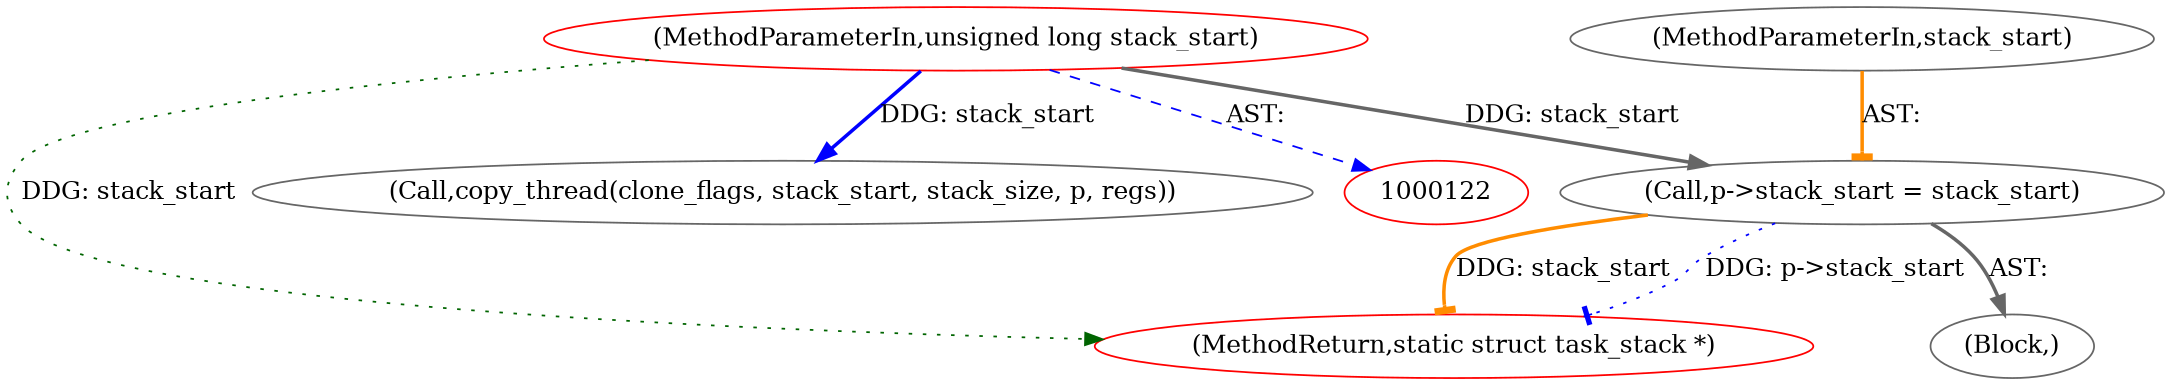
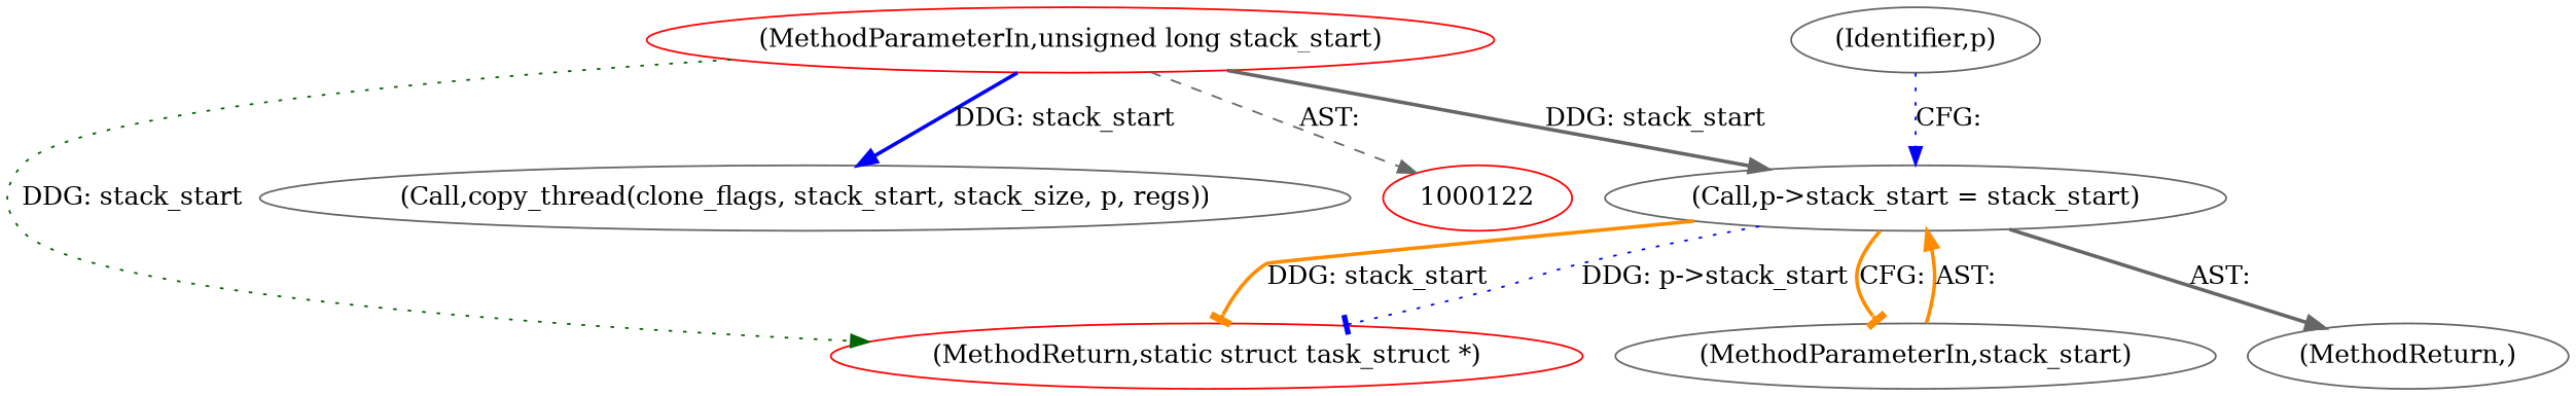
  digraph {
    node [color=gray40]
    edge [arrowhead=normal color=gray40 style=bold]
    n1 [label="(Call,p->stack_start = stack_start)"]
-   n2 [label="(Block,)"]
-   n3 [color=red label="(MethodReturn,static struct task_stack *)"]
+   n2 [label="(MethodReturn,)"]
+   n3 [color=red label="(MethodReturn,static struct task_struct *)"]
    n4 [label="(MethodParameterIn,stack_start)"]
    n5 [color=red label="(MethodParameterIn,unsigned long stack_start)"]
    n6 [label="(Call,copy_thread(clone_flags, stack_start, stack_size, p, regs))"]
    1000122 [color=red]
+   n8 [label="(Identifier,p)"]
    n1 -> n2 [label="AST: "]
    n1 -> n3 [arrowhead=tee color=darkorange label="DDG: stack_start"]
    n1 -> n3 [arrowhead=tee color=blue label="DDG: p->stack_start" style=dotted]
-   n4 -> n1 [arrowhead=tee color=darkorange label="AST: "]
+   n1 -> n4 [arrowhead=tee color=darkorange label="CFG: "]
+   n4 -> n1 [color=darkorange label="AST: "]
    n5 -> n1 [label="DDG: stack_start"]
    n5 -> n3 [color=darkgreen label="DDG: stack_start" style=dotted]
    n5 -> n6 [color=blue label="DDG: stack_start"]
-   n5 -> 1000122 [color=blue label="AST: " style=dashed]
+   n5 -> 1000122 [label="AST: " style=dashed]
+   n8 -> n1 [color=blue label="CFG: " style=dotted]
  }
